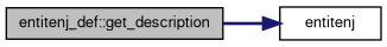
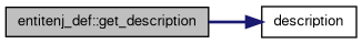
  digraph {
    rankdir=LR
    node [color=black fontname=FreeSans fontsize=10 shape=record]
    n1 [fillcolor=grey75 fontcolor=black height=0.2 label="entitenj_def::get_description" style=filled width=0.4]
-   n2 [height=0.2 label=entitenj width=0.4]
+   n2 [height=0.2 label=description width=0.4]
    n1 -> n2 [color=midnightblue fontname=FreeSans fontsize=10 labelfontname=FreeSans labelfontsize=10 style=bold]
  }
